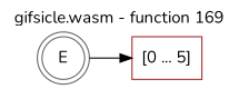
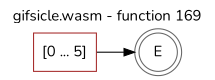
  digraph {
    label="gifsicle.wasm - function 169"
    labelfontcolor=black
    labelfontname=Helvetica
    labelfontsize=16
    labelloc=t
    rankdir=LR
    fontname=Nunito
    node [fontname=Nunito]
    E [shape=doublecircle color=gray40]
    n2 [color=brown label="[0 ... 5]" shape=box style=solid]
-   E -> n2 [fontname=Nunito]
+   n2 -> E [fontname=Nunito]
  }
